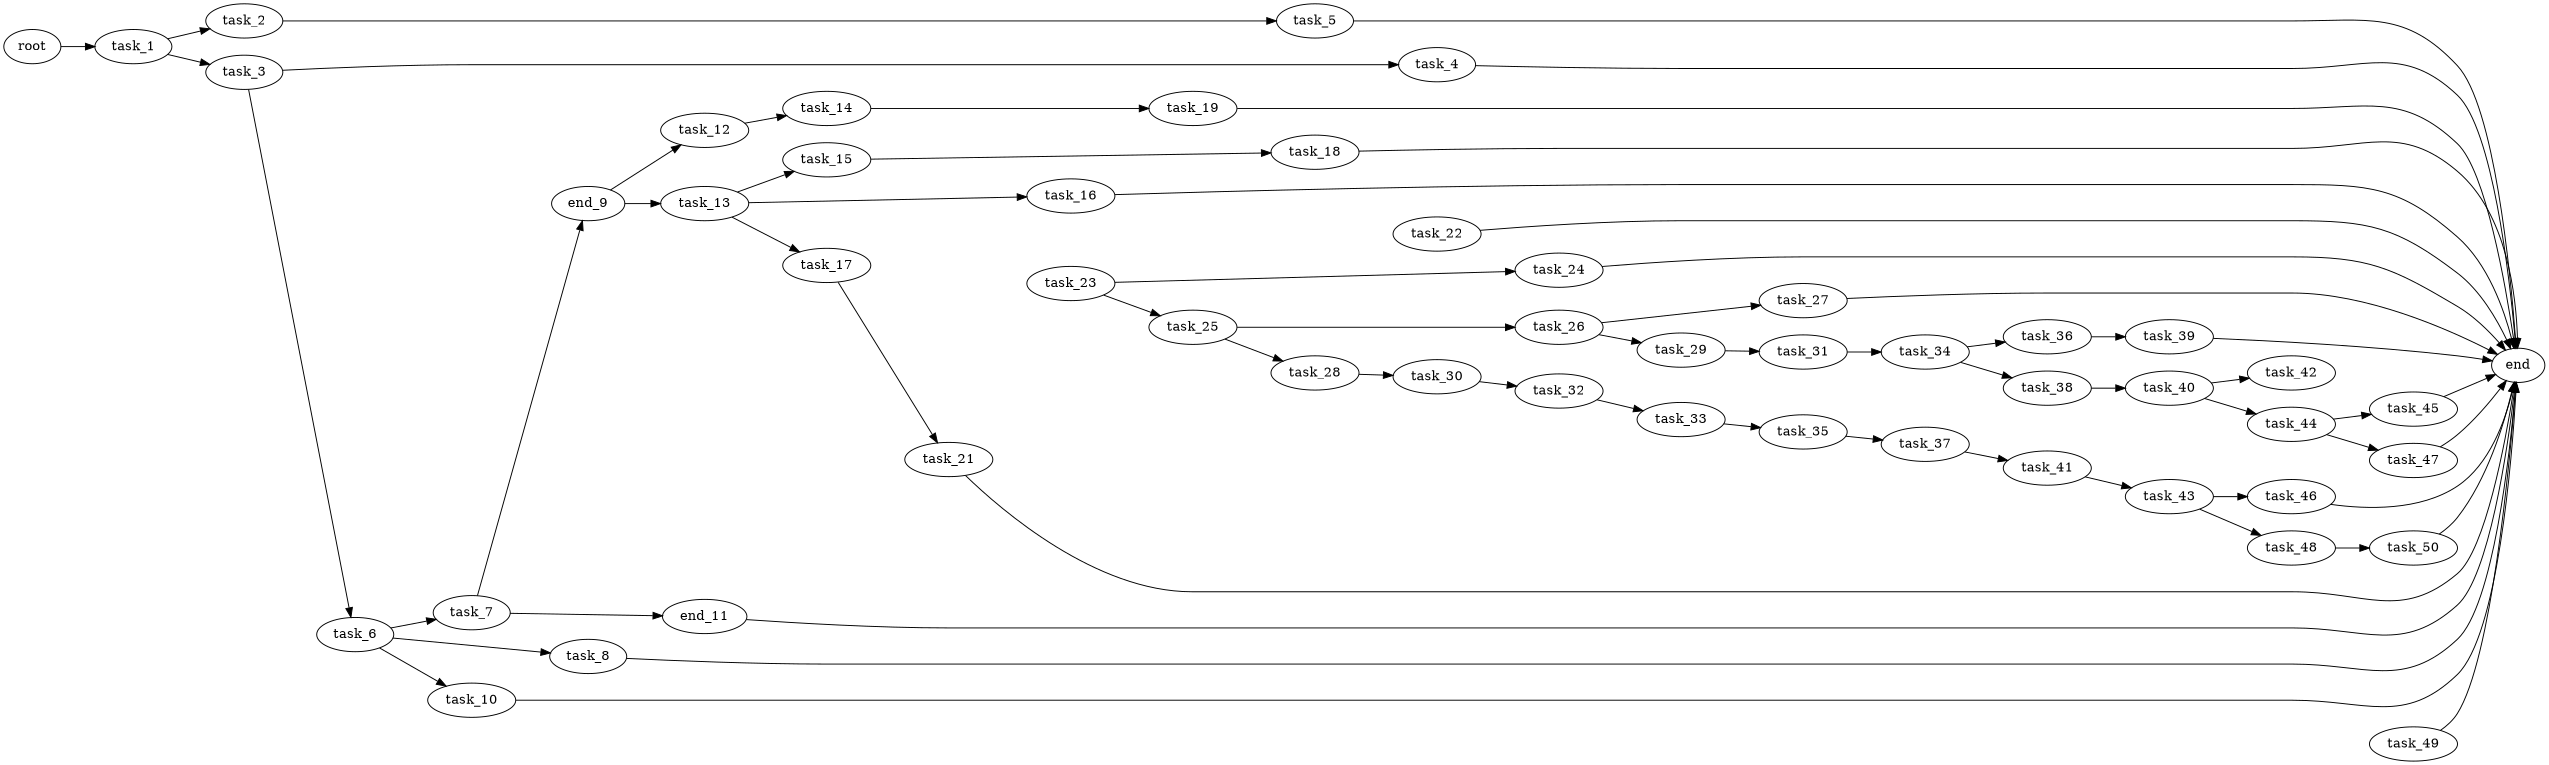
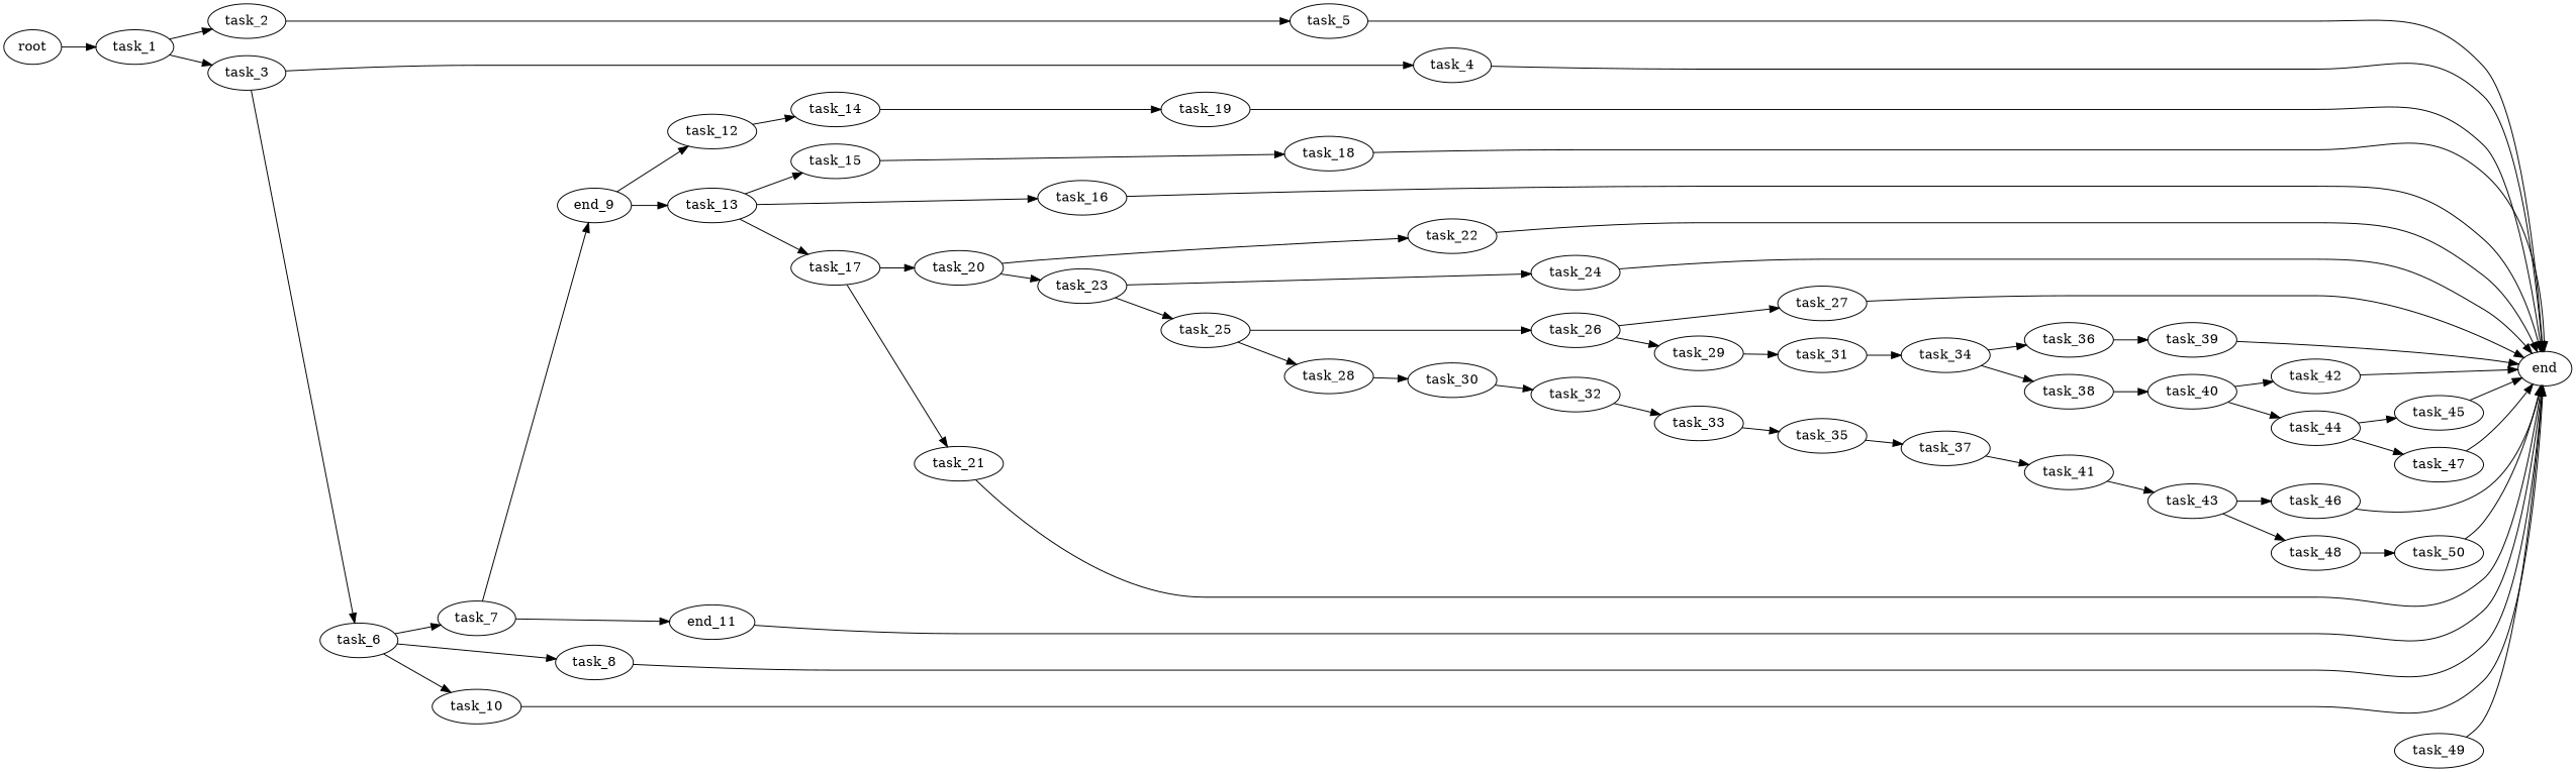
  digraph {
    rankdir=LR
    root
    task_1
    task_2
    task_3
    task_5
    task_4
    task_6
    end
    task_7
    task_8
    task_10
    n12 [label=end_9]
    n13 [label=end_11]
    task_12
    task_13
    task_14
    task_15
    task_16
    task_17
    task_19
    task_18
+   task_20
    task_21
    task_22
    task_23
    task_24
    task_25
    task_26
    task_28
    task_27
    task_29
    task_30
    task_31
    task_32
    task_34
    task_33
    task_36
    task_38
    task_35
    task_37
    task_39
    task_40
    task_41
    task_43
    task_42
    task_44
    task_45
    task_47
    task_46
    task_48
    task_50
    task_49
    root -> task_1
    task_1 -> task_2
    task_1 -> task_3
    task_2 -> task_5
    task_3 -> task_4
    task_3 -> task_6
    task_5 -> end
    task_4 -> end
    task_6 -> task_7
    task_6 -> task_8
    task_6 -> task_10
    task_7 -> n12
    task_7 -> n13
    task_8 -> end
    task_10 -> end
    n12 -> task_12
    n12 -> task_13
    n13 -> end
    task_12 -> task_14
    task_13 -> task_15
    task_13 -> task_16
    task_13 -> task_17
    task_14 -> task_19
    task_15 -> task_18
    task_16 -> end
+   task_17 -> task_20
    task_17 -> task_21
    task_19 -> end
    task_18 -> end
+   task_20 -> task_22
+   task_20 -> task_23
    task_21 -> end
    task_22 -> end
    task_23 -> task_24
    task_23 -> task_25
    task_24 -> end
    task_25 -> task_26
    task_25 -> task_28
    task_26 -> task_27
    task_26 -> task_29
    task_28 -> task_30
    task_27 -> end
    task_29 -> task_31
    task_30 -> task_32
    task_31 -> task_34
    task_32 -> task_33
    task_34 -> task_36
    task_34 -> task_38
    task_33 -> task_35
    task_36 -> task_39
    task_38 -> task_40
    task_35 -> task_37
    task_37 -> task_41
    task_39 -> end
    task_40 -> task_42
    task_40 -> task_44
    task_41 -> task_43
    task_43 -> task_46
    task_43 -> task_48
+   task_42 -> end
    task_44 -> task_45
    task_44 -> task_47
    task_45 -> end
    task_47 -> end
    task_46 -> end
    task_48 -> task_50
    task_50 -> end
    task_49 -> end
  }
